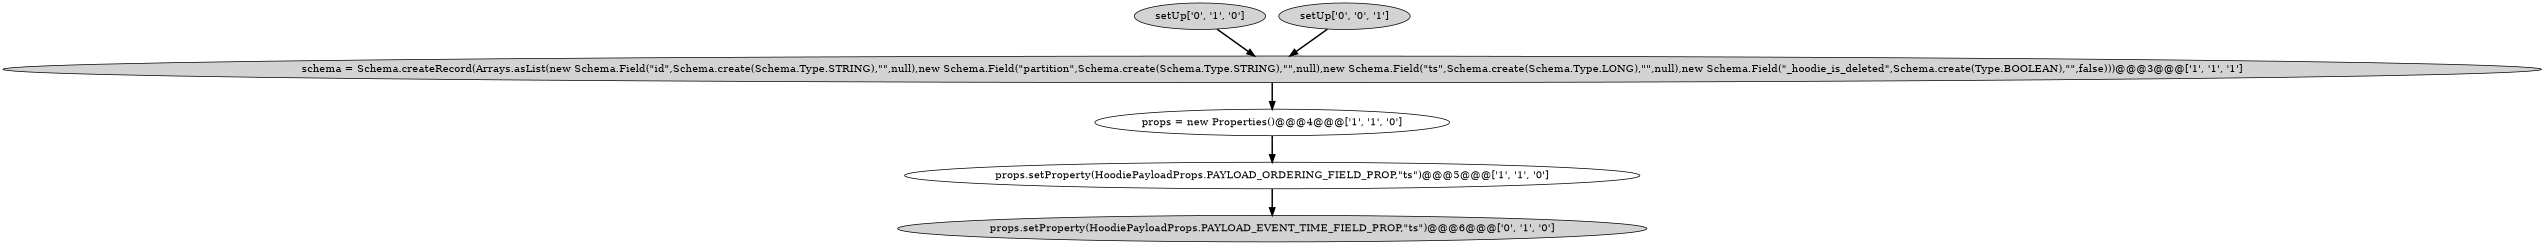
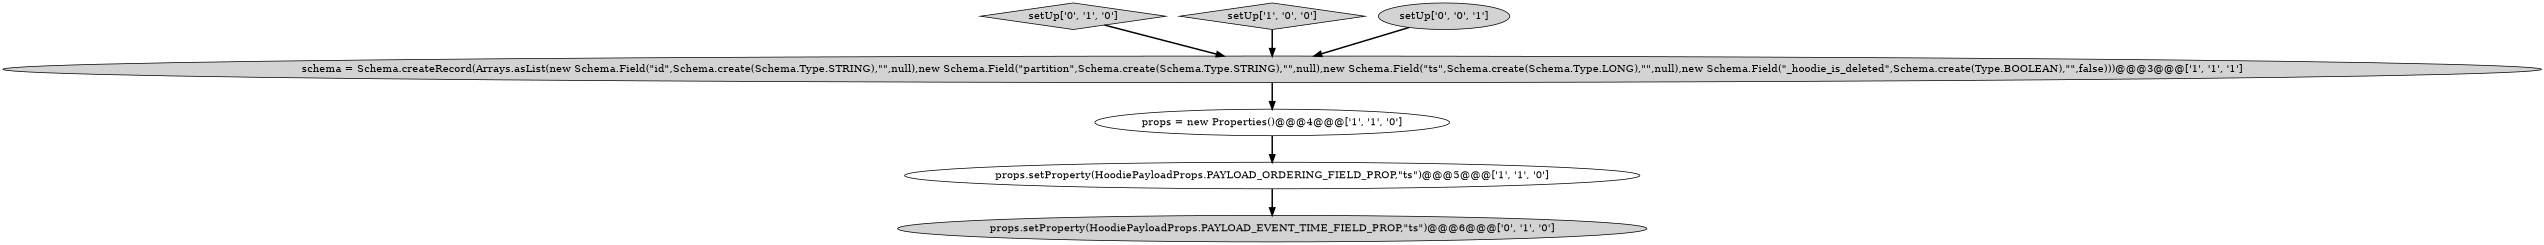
  digraph {
    node [fillcolor=lightgray shape=ellipse style=filled]
    edge [style=bold]
    n1 [label="props.setProperty(HoodiePayloadProps.PAYLOAD_EVENT_TIME_FIELD_PROP,\"ts\")@@@6@@@['0', '1', '0']"]
    n2 [fillcolor=white label="props = new Properties()@@@4@@@['1', '1', '0']"]
    n3 [fillcolor=white label="props.setProperty(HoodiePayloadProps.PAYLOAD_ORDERING_FIELD_PROP,\"ts\")@@@5@@@['1', '1', '0']"]
-   n4 [label="setUp['0', '1', '0']"]
+   n4 [label="setUp['0', '1', '0']" shape=diamond]
    n5 [label="schema = Schema.createRecord(Arrays.asList(new Schema.Field(\"id\",Schema.create(Schema.Type.STRING),\"\",null),new Schema.Field(\"partition\",Schema.create(Schema.Type.STRING),\"\",null),new Schema.Field(\"ts\",Schema.create(Schema.Type.LONG),\"\",null),new Schema.Field(\"_hoodie_is_deleted\",Schema.create(Type.BOOLEAN),\"\",false)))@@@3@@@['1', '1', '1']"]
+   n6 [label="setUp['1', '0', '0']" shape=diamond]
    n7 [label="setUp['0', '0', '1']"]
    n2 -> n3
    n3 -> n1
    n4 -> n5
    n5 -> n2
+   n6 -> n5
    n7 -> n5
  }
